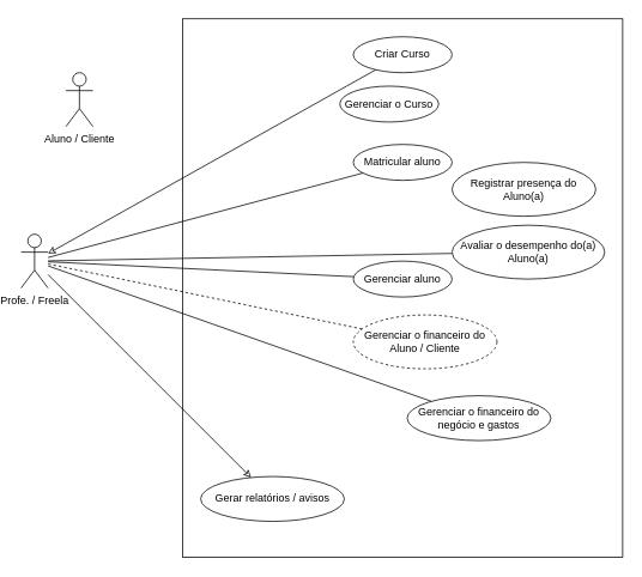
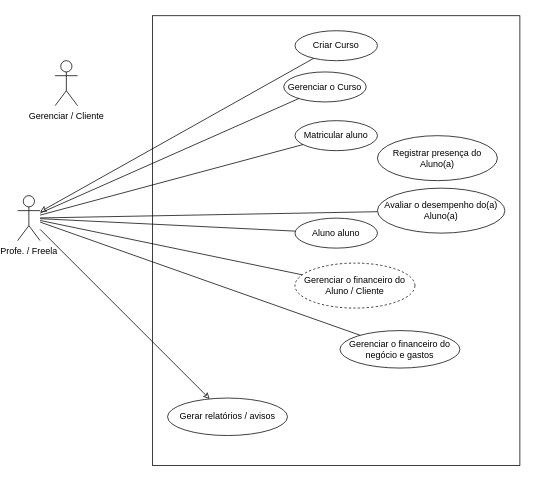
  <mxCell id="0" />
  <mxCell id="1" parent="0" />
  <mxCell id="2" value="" style="whiteSpace=wrap;html=1;rounded=0;" parent="1" vertex="1"><mxGeometry x="200" y="20" width="490" height="600" as="geometry" /></mxCell>
  <mxCell id="3" style="rounded=0;orthogonalLoop=1;jettySize=auto;html=1;endArrow=none;endFill=0;" parent="1" source="4" target="9" edge="1"><mxGeometry relative="1" as="geometry" /></mxCell>
  <mxCell id="4" value="Profe. / Freela" style="shape=umlActor;verticalLabelPosition=bottom;verticalAlign=top;html=1;rounded=0;" parent="1" vertex="1"><mxGeometry x="20" y="260" width="30" height="60" as="geometry" /></mxCell>
- <mxCell id="5" value="Aluno / Cliente" style="shape=umlActor;verticalLabelPosition=bottom;verticalAlign=top;html=1;rounded=0;" parent="1" vertex="1"><mxGeometry x="70" y="80" width="30" height="60" as="geometry" /></mxCell>
+ <mxCell id="5" value="Gerenciar / Cliente" style="shape=umlActor;verticalLabelPosition=bottom;verticalAlign=top;html=1;rounded=0;" parent="1" vertex="1"><mxGeometry x="70" y="80" width="30" height="60" as="geometry" /></mxCell>
  <mxCell id="6" value="Registrar presença do Aluno(a)" style="ellipse;whiteSpace=wrap;html=1;rounded=0;" parent="1" vertex="1"><mxGeometry x="500" y="180" width="160" height="60" as="geometry" /></mxCell>
  <mxCell id="7" value="Matricular aluno" style="ellipse;whiteSpace=wrap;html=1;rounded=0;" parent="1" vertex="1"><mxGeometry x="390" y="160" width="110" height="40" as="geometry" /></mxCell>
  <mxCell id="8" value="Gerenciar o Curso" style="ellipse;whiteSpace=wrap;html=1;rounded=0;" parent="1" vertex="1"><mxGeometry x="375" y="95" width="110" height="40" as="geometry" /></mxCell>
- <mxCell id="9" value="Gerenciar aluno" style="ellipse;whiteSpace=wrap;html=1;rounded=0;" parent="1" vertex="1"><mxGeometry x="390" y="290" width="110" height="40" as="geometry" /></mxCell>
+ <mxCell id="9" value="Aluno aluno" style="ellipse;whiteSpace=wrap;html=1;rounded=0;" parent="1" vertex="1"><mxGeometry x="390" y="290" width="110" height="40" as="geometry" /></mxCell>
  <mxCell id="10" value="Gerar relatórios / avisos" style="ellipse;whiteSpace=wrap;html=1;rounded=0;" parent="1" vertex="1"><mxGeometry x="220" y="530" width="160" height="50" as="geometry" /></mxCell>
  <mxCell id="11" style="rounded=0;orthogonalLoop=1;jettySize=auto;html=1;endArrow=none;endFill=0;" parent="1" source="4" target="21" edge="1"><mxGeometry relative="1" as="geometry"><mxPoint x="714" y="136" as="sourcePoint" /><mxPoint x="462" y="62" as="targetPoint" /></mxGeometry></mxCell>
  <mxCell id="12" style="rounded=0;orthogonalLoop=1;jettySize=auto;html=1;endArrow=none;endFill=0;" parent="1" source="4" target="7" edge="1"><mxGeometry relative="1" as="geometry"><mxPoint x="194" y="223" as="sourcePoint" /><mxPoint x="396" y="126" as="targetPoint" /></mxGeometry></mxCell>
+ <mxCell id="13" style="rounded=0;orthogonalLoop=1;jettySize=auto;html=1;endArrow=none;endFill=0;" parent="1" source="4" target="8" edge="1"><mxGeometry relative="1" as="geometry"><mxPoint x="194" y="229" as="sourcePoint" /><mxPoint x="405" y="214" as="targetPoint" /></mxGeometry></mxCell>
  <mxCell id="14" style="rounded=0;orthogonalLoop=1;jettySize=auto;html=1;endArrow=classic;endFill=0;" parent="1" source="4" target="10" edge="1"><mxGeometry relative="1" as="geometry"><mxPoint x="194" y="236" as="sourcePoint" /><mxPoint x="422" y="325" as="targetPoint" /></mxGeometry></mxCell>
  <mxCell id="15" style="rounded=0;orthogonalLoop=1;jettySize=auto;html=1;endArrow=classic;endFill=0;" parent="1" source="16" target="4" edge="1"><mxGeometry relative="1" as="geometry" /></mxCell>
  <mxCell id="16" value="Criar Curso" style="ellipse;whiteSpace=wrap;html=1;rounded=0;" parent="1" vertex="1"><mxGeometry x="390" y="40" width="110" height="40" as="geometry" /></mxCell>
  <mxCell id="17" style="rounded=0;orthogonalLoop=1;jettySize=auto;html=1;endArrow=none;endFill=0;" parent="1" source="18" target="4" edge="1"><mxGeometry relative="1" as="geometry" /></mxCell>
  <mxCell id="18" value="Avaliar o desempenho do(a) Aluno(a)" style="ellipse;whiteSpace=wrap;html=1;rounded=0;" parent="1" vertex="1"><mxGeometry x="500" y="250" width="170" height="60" as="geometry" /></mxCell>
- <mxCell id="19" style="rounded=0;orthogonalLoop=1;jettySize=auto;html=1;endArrow=none;endFill=0;dashed=1;" parent="1" source="20" target="4" edge="1"><mxGeometry relative="1" as="geometry" /></mxCell>
+ <mxCell id="19" style="rounded=0;orthogonalLoop=1;jettySize=auto;html=1;endArrow=none;endFill=0;" parent="1" source="20" target="4" edge="1"><mxGeometry relative="1" as="geometry" /></mxCell>
  <mxCell id="20" value="Gerenciar o financeiro do Aluno / Cliente" style="ellipse;whiteSpace=wrap;html=1;rounded=0;dashed=1;" parent="1" vertex="1"><mxGeometry x="390" y="350" width="160" height="60" as="geometry" /></mxCell>
  <mxCell id="21" value="Gerenciar o financeiro do negócio e gastos" style="ellipse;whiteSpace=wrap;html=1;rounded=0;" parent="1" vertex="1"><mxGeometry x="450" y="440" width="160" height="50" as="geometry" /></mxCell>
